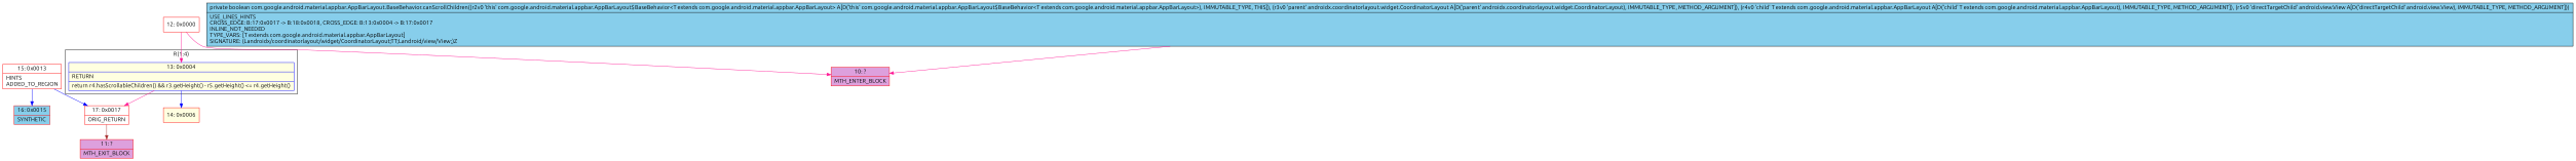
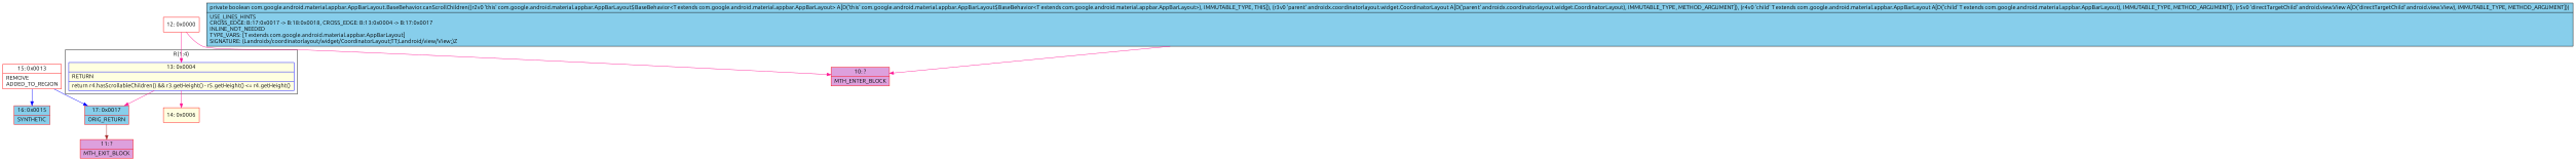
  digraph {
    fontname=Ubuntu
    node [color=red fillcolor=white fontname=Ubuntu shape=record style=filled]
    edge [color=deeppink fontname=Ubuntu]
    n1 [color=blue fillcolor=lightyellow label="{13\:\ 0x0004|RETURN\l|return r4.hasScrollableChildren() && r3.getHeight() \- r5.getHeight() \<= r4.getHeight()\l}"]
    n2 [fillcolor=lightyellow label="{14\:\ 0x0006}"]
-   n3 [label="{17\:\ 0x0017|ORIG_RETURN\l}"]
+   n3 [fillcolor=skyblue label="{17\:\ 0x0017|ORIG_RETURN\l}"]
    n4 [fillcolor=plum label="{11\:\ ?|MTH_EXIT_BLOCK\l}"]
    n5 [fillcolor=plum label="{10\:\ ?|MTH_ENTER_BLOCK\l}"]
    n6 [label="{12\:\ 0x0000}"]
-   n7 [label="{15\:\ 0x0013|HINTS\lADDED_TO_REGION\l}"]
+   n7 [label="{15\:\ 0x0013|REMOVE\lADDED_TO_REGION\l}"]
    n8 [fillcolor=skyblue label="{16\:\ 0x0015|SYNTHETIC\l}"]
    n9 [fillcolor=skyblue label="{private boolean com.google.android.material.appbar.AppBarLayout.BaseBehavior.canScrollChildren((r2v0 'this' com.google.android.material.appbar.AppBarLayout$BaseBehavior\<T extends com.google.android.material.appbar.AppBarLayout\> A[D('this' com.google.android.material.appbar.AppBarLayout$BaseBehavior\<T extends com.google.android.material.appbar.AppBarLayout\>), IMMUTABLE_TYPE, THIS]), (r3v0 'parent' androidx.coordinatorlayout.widget.CoordinatorLayout A[D('parent' androidx.coordinatorlayout.widget.CoordinatorLayout), IMMUTABLE_TYPE, METHOD_ARGUMENT]), (r4v0 'child' T extends com.google.android.material.appbar.AppBarLayout A[D('child' T extends com.google.android.material.appbar.AppBarLayout), IMMUTABLE_TYPE, METHOD_ARGUMENT]), (r5v0 'directTargetChild' android.view.View A[D('directTargetChild' android.view.View), IMMUTABLE_TYPE, METHOD_ARGUMENT]))  | USE_LINES_HINTS\lCROSS_EDGE: B:17:0x0017 \-\> B:18:0x0018, CROSS_EDGE: B:13:0x0004 \-\> B:17:0x0017\lINLINE_NOT_NEEDED\lTYPE_VARS: [T extends com.google.android.material.appbar.AppBarLayout]\lSIGNATURE: (Landroidx\/coordinatorlayout\/widget\/CoordinatorLayout;TT;Landroid\/view\/View;)Z\l}" color=""]
    subgraph cluster_1 {
      label="R(1:4)"
      n1
    }
-   n1 -> n2 [color=blue]
+   n1 -> n2
    n1 -> n3
    n3 -> n4 [color=brown]
    n6 -> n1
    n6 -> n5
    n7 -> n3 [color=blue]
    n7 -> n8 [color=blue]
    n9 -> n5
  }
